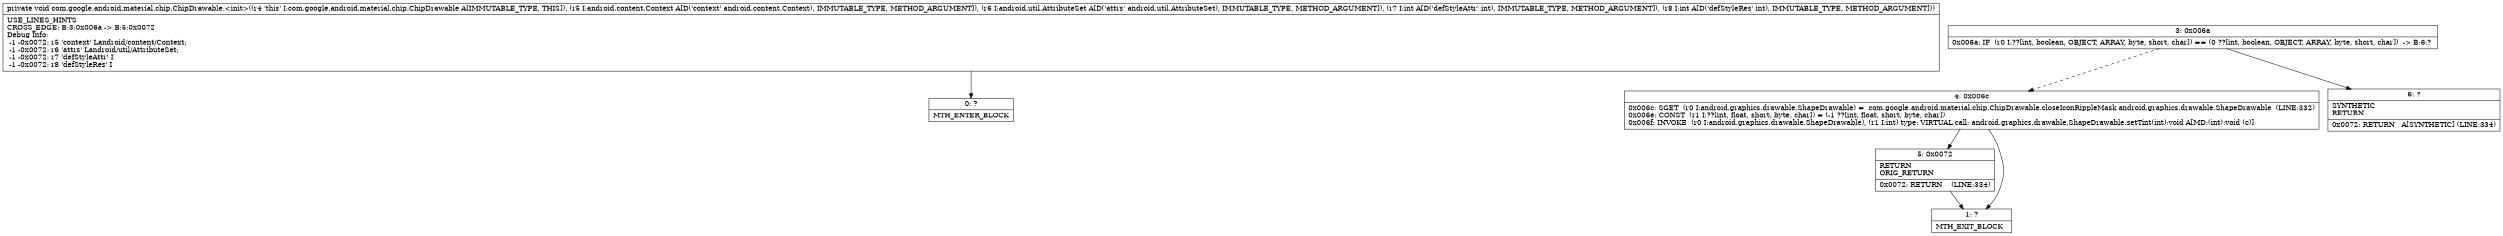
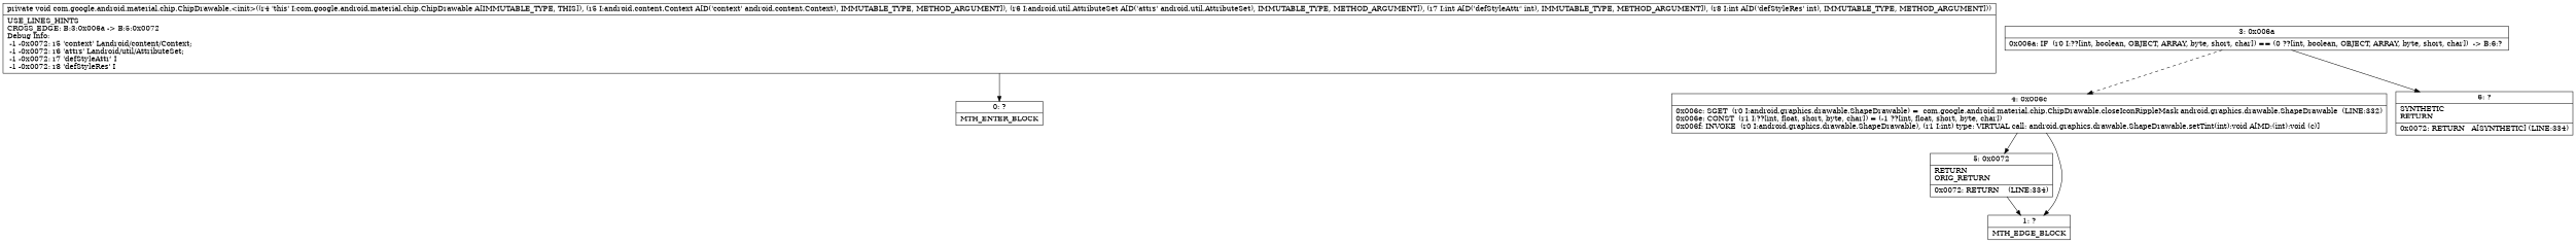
  digraph {
    node [shape=record]
    n1 [label="{0\:\ ?|MTH_ENTER_BLOCK\l}"]
    n2 [label="{3\:\ 0x006a|0x006a: IF  (r0 I:??[int, boolean, OBJECT, ARRAY, byte, short, char]) == (0 ??[int, boolean, OBJECT, ARRAY, byte, short, char])  \-\> B:6:? \l}"]
    n3 [label="{4\:\ 0x006c|0x006c: SGET  (r0 I:android.graphics.drawable.ShapeDrawable) =  com.google.android.material.chip.ChipDrawable.closeIconRippleMask android.graphics.drawable.ShapeDrawable  (LINE:332)\l0x006e: CONST  (r1 I:??[int, float, short, byte, char]) = (\-1 ??[int, float, short, byte, char]) \l0x006f: INVOKE  (r0 I:android.graphics.drawable.ShapeDrawable), (r1 I:int) type: VIRTUAL call: android.graphics.drawable.ShapeDrawable.setTint(int):void A[MD:(int):void (c)]\l}"]
    n4 [label="{6\:\ ?|SYNTHETIC\lRETURN\l|0x0072: RETURN   A[SYNTHETIC] (LINE:334)\l}"]
    n5 [label="{5\:\ 0x0072|RETURN\lORIG_RETURN\l|0x0072: RETURN    (LINE:334)\l}"]
-   n6 [label="{1\:\ ?|MTH_EXIT_BLOCK\l}"]
+   n6 [label="{1\:\ ?|MTH_EDGE_BLOCK\l}"]
    n7 [label="{private void com.google.android.material.chip.ChipDrawable.\<init\>((r4 'this' I:com.google.android.material.chip.ChipDrawable A[IMMUTABLE_TYPE, THIS]), (r5 I:android.content.Context A[D('context' android.content.Context), IMMUTABLE_TYPE, METHOD_ARGUMENT]), (r6 I:android.util.AttributeSet A[D('attrs' android.util.AttributeSet), IMMUTABLE_TYPE, METHOD_ARGUMENT]), (r7 I:int A[D('defStyleAttr' int), IMMUTABLE_TYPE, METHOD_ARGUMENT]), (r8 I:int A[D('defStyleRes' int), IMMUTABLE_TYPE, METHOD_ARGUMENT]))  | USE_LINES_HINTS\lCROSS_EDGE: B:3:0x006a \-\> B:5:0x0072\lDebug Info:\l  \-1 \-0x0072: r5 'context' Landroid\/content\/Context;\l  \-1 \-0x0072: r6 'attrs' Landroid\/util\/AttributeSet;\l  \-1 \-0x0072: r7 'defStyleAttr' I\l  \-1 \-0x0072: r8 'defStyleRes' I\l}"]
    n2 -> n3 [style=dashed]
    n2 -> n4
    n3 -> n5
    n3 -> n6
    n5 -> n6
    n7 -> n1
  }
